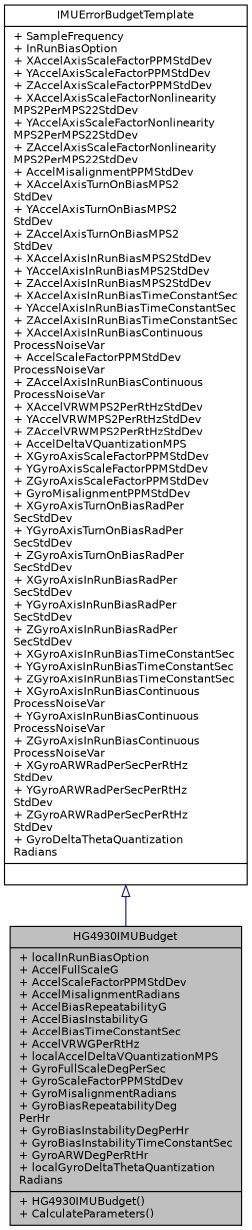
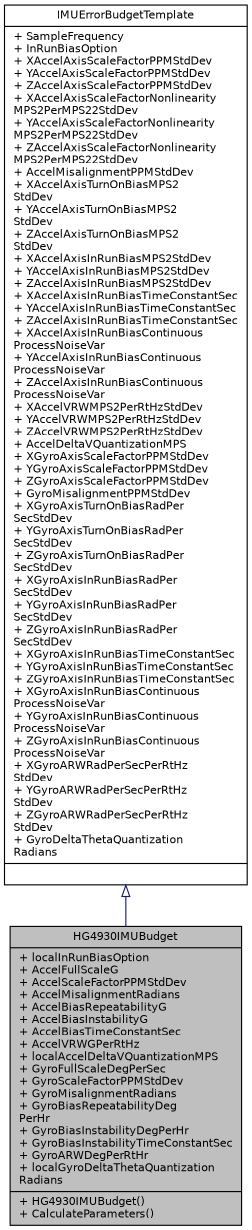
  digraph {
    node [color=black fontname=Helvetica fontsize=10 shape=record style=filled]
    n1 [fillcolor=grey75 fontcolor=black height=0.2 label="{HG4930IMUBudget\n|+ localInRunBiasOption\l+ AccelFullScaleG\l+ AccelScaleFactorPPMStdDev\l+ AccelMisalignmentRadians\l+ AccelBiasRepeatabilityG\l+ AccelBiasInstabilityG\l+ AccelBiasTimeConstantSec\l+ AccelVRWGPerRtHz\l+ localAccelDeltaVQuantizationMPS\l+ GyroFullScaleDegPerSec\l+ GyroScaleFactorPPMStdDev\l+ GyroMisalignmentRadians\l+ GyroBiasRepeatabilityDeg\lPerHr\l+ GyroBiasInstabilityDegPerHr\l+ GyroBiasInstabilityTimeConstantSec\l+ GyroARWDegPerRtHr\l+ localGyroDeltaThetaQuantization\lRadians\l|+ HG4930IMUBudget()\l+ CalculateParameters()\l}" width=0.4]
-   n2 [fillcolor=white height=0.2 label="{IMUErrorBudgetTemplate\n|+ SampleFrequency\l+ InRunBiasOption\l+ XAccelAxisScaleFactorPPMStdDev\l+ YAccelAxisScaleFactorPPMStdDev\l+ ZAccelAxisScaleFactorPPMStdDev\l+ XAccelAxisScaleFactorNonlinearity\lMPS2PerMPS22StdDev\l+ YAccelAxisScaleFactorNonlinearity\lMPS2PerMPS22StdDev\l+ ZAccelAxisScaleFactorNonlinearity\lMPS2PerMPS22StdDev\l+ AccelMisalignmentPPMStdDev\l+ XAccelAxisTurnOnBiasMPS2\lStdDev\l+ YAccelAxisTurnOnBiasMPS2\lStdDev\l+ ZAccelAxisTurnOnBiasMPS2\lStdDev\l+ XAccelAxisInRunBiasMPS2StdDev\l+ YAccelAxisInRunBiasMPS2StdDev\l+ ZAccelAxisInRunBiasMPS2StdDev\l+ XAccelAxisInRunBiasTimeConstantSec\l+ YAccelAxisInRunBiasTimeConstantSec\l+ ZAccelAxisInRunBiasTimeConstantSec\l+ XAccelAxisInRunBiasContinuous\lProcessNoiseVar\l+ AccelScaleFactorPPMStdDev\lProcessNoiseVar\l+ ZAccelAxisInRunBiasContinuous\lProcessNoiseVar\l+ XAccelVRWMPS2PerRtHzStdDev\l+ YAccelVRWMPS2PerRtHzStdDev\l+ ZAccelVRWMPS2PerRtHzStdDev\l+ AccelDeltaVQuantizationMPS\l+ XGyroAxisScaleFactorPPMStdDev\l+ YGyroAxisScaleFactorPPMStdDev\l+ ZGyroAxisScaleFactorPPMStdDev\l+ GyroMisalignmentPPMStdDev\l+ XGyroAxisTurnOnBiasRadPer\lSecStdDev\l+ YGyroAxisTurnOnBiasRadPer\lSecStdDev\l+ ZGyroAxisTurnOnBiasRadPer\lSecStdDev\l+ XGyroAxisInRunBiasRadPer\lSecStdDev\l+ YGyroAxisInRunBiasRadPer\lSecStdDev\l+ ZGyroAxisInRunBiasRadPer\lSecStdDev\l+ XGyroAxisInRunBiasTimeConstantSec\l+ YGyroAxisInRunBiasTimeConstantSec\l+ ZGyroAxisInRunBiasTimeConstantSec\l+ XGyroAxisInRunBiasContinuous\lProcessNoiseVar\l+ YGyroAxisInRunBiasContinuous\lProcessNoiseVar\l+ ZGyroAxisInRunBiasContinuous\lProcessNoiseVar\l+ XGyroARWRadPerSecPerRtHz\lStdDev\l+ YGyroARWRadPerSecPerRtHz\lStdDev\l+ ZGyroARWRadPerSecPerRtHz\lStdDev\l+ GyroDeltaThetaQuantization\lRadians\l|}" width=0.4]
+   n2 [fillcolor=white height=0.2 label="{IMUErrorBudgetTemplate\n|+ SampleFrequency\l+ InRunBiasOption\l+ XAccelAxisScaleFactorPPMStdDev\l+ YAccelAxisScaleFactorPPMStdDev\l+ ZAccelAxisScaleFactorPPMStdDev\l+ XAccelAxisScaleFactorNonlinearity\lMPS2PerMPS22StdDev\l+ YAccelAxisScaleFactorNonlinearity\lMPS2PerMPS22StdDev\l+ ZAccelAxisScaleFactorNonlinearity\lMPS2PerMPS22StdDev\l+ AccelMisalignmentPPMStdDev\l+ XAccelAxisTurnOnBiasMPS2\lStdDev\l+ YAccelAxisTurnOnBiasMPS2\lStdDev\l+ ZAccelAxisTurnOnBiasMPS2\lStdDev\l+ XAccelAxisInRunBiasMPS2StdDev\l+ YAccelAxisInRunBiasMPS2StdDev\l+ ZAccelAxisInRunBiasMPS2StdDev\l+ XAccelAxisInRunBiasTimeConstantSec\l+ YAccelAxisInRunBiasTimeConstantSec\l+ ZAccelAxisInRunBiasTimeConstantSec\l+ XAccelAxisInRunBiasContinuous\lProcessNoiseVar\l+ YAccelAxisInRunBiasContinuous\lProcessNoiseVar\l+ ZAccelAxisInRunBiasContinuous\lProcessNoiseVar\l+ XAccelVRWMPS2PerRtHzStdDev\l+ YAccelVRWMPS2PerRtHzStdDev\l+ ZAccelVRWMPS2PerRtHzStdDev\l+ AccelDeltaVQuantizationMPS\l+ XGyroAxisScaleFactorPPMStdDev\l+ YGyroAxisScaleFactorPPMStdDev\l+ ZGyroAxisScaleFactorPPMStdDev\l+ GyroMisalignmentPPMStdDev\l+ XGyroAxisTurnOnBiasRadPer\lSecStdDev\l+ YGyroAxisTurnOnBiasRadPer\lSecStdDev\l+ ZGyroAxisTurnOnBiasRadPer\lSecStdDev\l+ XGyroAxisInRunBiasRadPer\lSecStdDev\l+ YGyroAxisInRunBiasRadPer\lSecStdDev\l+ ZGyroAxisInRunBiasRadPer\lSecStdDev\l+ XGyroAxisInRunBiasTimeConstantSec\l+ YGyroAxisInRunBiasTimeConstantSec\l+ ZGyroAxisInRunBiasTimeConstantSec\l+ XGyroAxisInRunBiasContinuous\lProcessNoiseVar\l+ YGyroAxisInRunBiasContinuous\lProcessNoiseVar\l+ ZGyroAxisInRunBiasContinuous\lProcessNoiseVar\l+ XGyroARWRadPerSecPerRtHz\lStdDev\l+ YGyroARWRadPerSecPerRtHz\lStdDev\l+ ZGyroARWRadPerSecPerRtHz\lStdDev\l+ GyroDeltaThetaQuantization\lRadians\l|}" width=0.4]
    n2 -> n1 [arrowtail=onormal color=midnightblue dir=back fontname=Helvetica fontsize=10 labelfontname=Helvetica labelfontsize=10 style=solid]
  }
